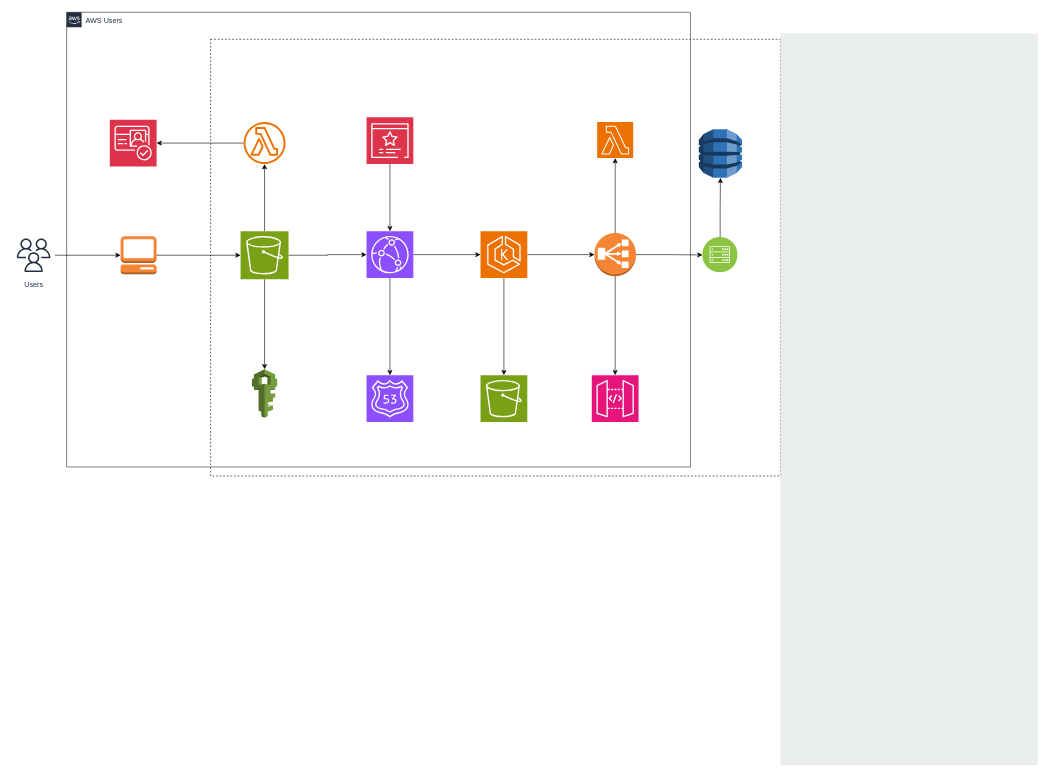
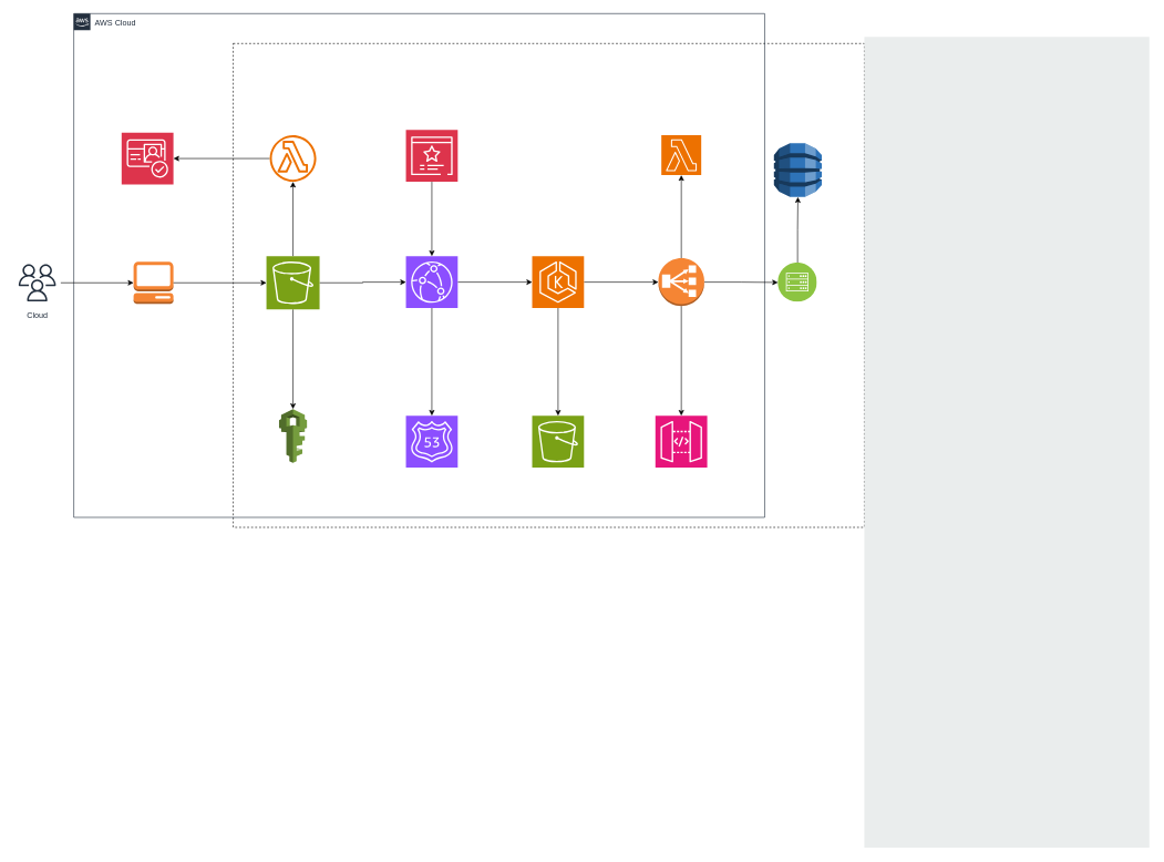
  <mxCell id="0" />
  <mxCell id="1" parent="0" />
  <mxCell id="2" value="" style="rounded=0;whiteSpace=wrap;html=1;labelBackgroundColor=none;fillColor=none;dashed=1;container=1;pointerEvents=0;collapsible=0;recursiveResize=0;" parent="1" vertex="1"><mxGeometry x="350" y="65" width="950" height="728" as="geometry" /></mxCell>
- <mxCell id="3" value="AWS Users" style="points=[[0,0],[0.25,0],[0.5,0],[0.75,0],[1,0],[1,0.25],[1,0.5],[1,0.75],[1,1],[0.75,1],[0.5,1],[0.25,1],[0,1],[0,0.75],[0,0.5],[0,0.25]];outlineConnect=0;gradientColor=none;html=1;whiteSpace=wrap;fontSize=12;fontStyle=0;shape=mxgraph.aws4.group;grIcon=mxgraph.aws4.group_aws_cloud_alt;strokeColor=#232F3E;fillColor=none;verticalAlign=top;align=left;spacingLeft=30;fontColor=#232F3E;dashed=0;labelBackgroundColor=#ffffff;container=1;pointerEvents=0;collapsible=0;recursiveResize=0;" parent="2" vertex="1"><mxGeometry x="-240" y="-45" width="1040" height="758" as="geometry" /></mxCell>
+ <mxCell id="3" value="AWS Cloud" style="points=[[0,0],[0.25,0],[0.5,0],[0.75,0],[1,0],[1,0.25],[1,0.5],[1,0.75],[1,1],[0.75,1],[0.5,1],[0.25,1],[0,1],[0,0.75],[0,0.5],[0,0.25]];outlineConnect=0;gradientColor=none;html=1;whiteSpace=wrap;fontSize=12;fontStyle=0;shape=mxgraph.aws4.group;grIcon=mxgraph.aws4.group_aws_cloud_alt;strokeColor=#232F3E;fillColor=none;verticalAlign=top;align=left;spacingLeft=30;fontColor=#232F3E;dashed=0;labelBackgroundColor=#ffffff;container=1;pointerEvents=0;collapsible=0;recursiveResize=0;" parent="2" vertex="1"><mxGeometry x="-240" y="-45" width="1040" height="758" as="geometry" /></mxCell>
  <mxCell id="4" value="" style="outlineConnect=0;dashed=0;verticalLabelPosition=bottom;verticalAlign=top;align=center;html=1;shape=mxgraph.aws3.management_console;fillColor=#F58534;gradientColor=none;" parent="3" vertex="1"><mxGeometry x="90" y="373.5" width="60" height="63" as="geometry" /></mxCell>
  <mxCell id="5" value="" style="sketch=0;points=[[0,0,0],[0.25,0,0],[0.5,0,0],[0.75,0,0],[1,0,0],[0,1,0],[0.25,1,0],[0.5,1,0],[0.75,1,0],[1,1,0],[0,0.25,0],[0,0.5,0],[0,0.75,0],[1,0.25,0],[1,0.5,0],[1,0.75,0]];outlineConnect=0;fontColor=#232F3E;fillColor=#DD344C;strokeColor=#ffffff;dashed=0;verticalLabelPosition=bottom;verticalAlign=top;align=center;html=1;fontSize=12;fontStyle=0;aspect=fixed;shape=mxgraph.aws4.resourceIcon;resIcon=mxgraph.aws4.cognito;" vertex="1" parent="3"><mxGeometry x="72" y="179" width="78" height="78" as="geometry" /></mxCell>
  <mxCell id="6" style="edgeStyle=orthogonalEdgeStyle;rounded=0;orthogonalLoop=1;jettySize=auto;html=1;" edge="1" parent="2" source="8" target="16"><mxGeometry relative="1" as="geometry" /></mxCell>
  <mxCell id="7" style="edgeStyle=orthogonalEdgeStyle;rounded=0;orthogonalLoop=1;jettySize=auto;html=1;" edge="1" parent="2" source="8" target="17"><mxGeometry relative="1" as="geometry" /></mxCell>
  <mxCell id="8" value="" style="sketch=0;points=[[0,0,0],[0.25,0,0],[0.5,0,0],[0.75,0,0],[1,0,0],[0,1,0],[0.25,1,0],[0.5,1,0],[0.75,1,0],[1,1,0],[0,0.25,0],[0,0.5,0],[0,0.75,0],[1,0.25,0],[1,0.5,0],[1,0.75,0]];outlineConnect=0;fontColor=#232F3E;fillColor=#8C4FFF;strokeColor=#ffffff;dashed=0;verticalLabelPosition=bottom;verticalAlign=top;align=center;html=1;fontSize=12;fontStyle=0;aspect=fixed;shape=mxgraph.aws4.resourceIcon;resIcon=mxgraph.aws4.cloudfront;" parent="2" vertex="1"><mxGeometry x="260" y="320" width="78" height="78" as="geometry" /></mxCell>
  <mxCell id="9" style="edgeStyle=orthogonalEdgeStyle;rounded=0;orthogonalLoop=1;jettySize=auto;html=1;" edge="1" parent="2" source="12" target="8"><mxGeometry relative="1" as="geometry" /></mxCell>
  <mxCell id="10" value="" style="edgeStyle=orthogonalEdgeStyle;rounded=0;orthogonalLoop=1;jettySize=auto;html=1;" edge="1" parent="2" source="12" target="23"><mxGeometry relative="1" as="geometry" /></mxCell>
  <mxCell id="11" style="edgeStyle=orthogonalEdgeStyle;rounded=0;orthogonalLoop=1;jettySize=auto;html=1;" edge="1" parent="2" source="12" target="32"><mxGeometry relative="1" as="geometry" /></mxCell>
  <mxCell id="12" value="" style="sketch=0;points=[[0,0,0],[0.25,0,0],[0.5,0,0],[0.75,0,0],[1,0,0],[0,1,0],[0.25,1,0],[0.5,1,0],[0.75,1,0],[1,1,0],[0,0.25,0],[0,0.5,0],[0,0.75,0],[1,0.25,0],[1,0.5,0],[1,0.75,0]];outlineConnect=0;fontColor=#232F3E;fillColor=#7AA116;strokeColor=#ffffff;dashed=0;verticalLabelPosition=bottom;verticalAlign=top;align=center;html=1;fontSize=12;fontStyle=0;aspect=fixed;shape=mxgraph.aws4.resourceIcon;resIcon=mxgraph.aws4.s3;" parent="2" vertex="1"><mxGeometry x="50" y="320" width="80" height="80" as="geometry" /></mxCell>
  <mxCell id="13" style="edgeStyle=orthogonalEdgeStyle;rounded=0;orthogonalLoop=1;jettySize=auto;html=1;entryX=0;entryY=0.5;entryDx=0;entryDy=0;entryPerimeter=0;" edge="1" parent="2" source="4" target="12"><mxGeometry relative="1" as="geometry" /></mxCell>
  <mxCell id="14" style="edgeStyle=orthogonalEdgeStyle;rounded=0;orthogonalLoop=1;jettySize=auto;html=1;" edge="1" parent="2" source="16" target="21"><mxGeometry relative="1" as="geometry" /></mxCell>
  <mxCell id="15" style="edgeStyle=orthogonalEdgeStyle;rounded=0;orthogonalLoop=1;jettySize=auto;html=1;" edge="1" parent="2" source="16" target="29"><mxGeometry relative="1" as="geometry" /></mxCell>
  <mxCell id="16" value="" style="sketch=0;points=[[0,0,0],[0.25,0,0],[0.5,0,0],[0.75,0,0],[1,0,0],[0,1,0],[0.25,1,0],[0.5,1,0],[0.75,1,0],[1,1,0],[0,0.25,0],[0,0.5,0],[0,0.75,0],[1,0.25,0],[1,0.5,0],[1,0.75,0]];outlineConnect=0;fontColor=#232F3E;fillColor=#ED7100;strokeColor=#ffffff;dashed=0;verticalLabelPosition=bottom;verticalAlign=top;align=center;html=1;fontSize=12;fontStyle=0;aspect=fixed;shape=mxgraph.aws4.resourceIcon;resIcon=mxgraph.aws4.eks;" vertex="1" parent="2"><mxGeometry x="450" y="320" width="78" height="78" as="geometry" /></mxCell>
  <mxCell id="17" value="" style="sketch=0;points=[[0,0,0],[0.25,0,0],[0.5,0,0],[0.75,0,0],[1,0,0],[0,1,0],[0.25,1,0],[0.5,1,0],[0.75,1,0],[1,1,0],[0,0.25,0],[0,0.5,0],[0,0.75,0],[1,0.25,0],[1,0.5,0],[1,0.75,0]];outlineConnect=0;fontColor=#232F3E;fillColor=#8C4FFF;strokeColor=#ffffff;dashed=0;verticalLabelPosition=bottom;verticalAlign=top;align=center;html=1;fontSize=12;fontStyle=0;aspect=fixed;shape=mxgraph.aws4.resourceIcon;resIcon=mxgraph.aws4.route_53;" parent="2" vertex="1"><mxGeometry x="260" y="560" width="78" height="78" as="geometry" /></mxCell>
  <mxCell id="18" style="edgeStyle=orthogonalEdgeStyle;rounded=0;orthogonalLoop=1;jettySize=auto;html=1;" edge="1" parent="2" source="21" target="24"><mxGeometry relative="1" as="geometry" /></mxCell>
  <mxCell id="19" style="edgeStyle=orthogonalEdgeStyle;rounded=0;orthogonalLoop=1;jettySize=auto;html=1;" edge="1" parent="2" source="21" target="28"><mxGeometry relative="1" as="geometry" /></mxCell>
  <mxCell id="20" style="edgeStyle=orthogonalEdgeStyle;rounded=0;orthogonalLoop=1;jettySize=auto;html=1;" edge="1" parent="2" source="21" target="31"><mxGeometry relative="1" as="geometry" /></mxCell>
  <mxCell id="21" value="" style="outlineConnect=0;dashed=0;verticalLabelPosition=bottom;verticalAlign=top;align=center;html=1;shape=mxgraph.aws3.classic_load_balancer;fillColor=#F58534;gradientColor=none;" vertex="1" parent="2"><mxGeometry x="640" y="323" width="69" height="72" as="geometry" /></mxCell>
  <mxCell id="22" style="edgeStyle=orthogonalEdgeStyle;rounded=0;orthogonalLoop=1;jettySize=auto;html=1;" edge="1" parent="2" source="23" target="5"><mxGeometry relative="1" as="geometry" /></mxCell>
  <mxCell id="23" value="" style="sketch=0;outlineConnect=0;fontColor=#232F3E;gradientColor=none;fillColor=#ED7100;strokeColor=none;dashed=0;verticalLabelPosition=bottom;verticalAlign=top;align=center;html=1;fontSize=12;fontStyle=0;aspect=fixed;pointerEvents=1;shape=mxgraph.aws4.lambda_function;" parent="2" vertex="1"><mxGeometry x="55" y="138" width="70" height="70" as="geometry" /></mxCell>
  <mxCell id="24" value="" style="sketch=0;points=[[0,0,0],[0.25,0,0],[0.5,0,0],[0.75,0,0],[1,0,0],[0,1,0],[0.25,1,0],[0.5,1,0],[0.75,1,0],[1,1,0],[0,0.25,0],[0,0.5,0],[0,0.75,0],[1,0.25,0],[1,0.5,0],[1,0.75,0]];outlineConnect=0;fontColor=#232F3E;fillColor=#ED7100;strokeColor=#ffffff;dashed=0;verticalLabelPosition=bottom;verticalAlign=top;align=center;html=1;fontSize=12;fontStyle=0;aspect=fixed;shape=mxgraph.aws4.resourceIcon;resIcon=mxgraph.aws4.lambda;" parent="2" vertex="1"><mxGeometry x="644.5" y="138" width="60" height="60" as="geometry" /></mxCell>
  <mxCell id="25" value="" style="edgeStyle=orthogonalEdgeStyle;rounded=0;orthogonalLoop=1;jettySize=auto;html=1;" edge="1" parent="2" source="26" target="8"><mxGeometry relative="1" as="geometry" /></mxCell>
  <mxCell id="26" value="" style="sketch=0;points=[[0,0,0],[0.25,0,0],[0.5,0,0],[0.75,0,0],[1,0,0],[0,1,0],[0.25,1,0],[0.5,1,0],[0.75,1,0],[1,1,0],[0,0.25,0],[0,0.5,0],[0,0.75,0],[1,0.25,0],[1,0.5,0],[1,0.75,0]];outlineConnect=0;fontColor=#232F3E;fillColor=#DD344C;strokeColor=#ffffff;dashed=0;verticalLabelPosition=bottom;verticalAlign=top;align=center;html=1;fontSize=12;fontStyle=0;aspect=fixed;shape=mxgraph.aws4.resourceIcon;resIcon=mxgraph.aws4.certificate_manager_3;" parent="2" vertex="1"><mxGeometry x="260" y="130" width="78" height="78" as="geometry" /></mxCell>
  <mxCell id="27" style="edgeStyle=orthogonalEdgeStyle;rounded=0;orthogonalLoop=1;jettySize=auto;html=1;" edge="1" parent="2" source="28" target="30"><mxGeometry relative="1" as="geometry" /></mxCell>
  <mxCell id="28" value="" style="image;aspect=fixed;perimeter=ellipsePerimeter;html=1;align=center;shadow=0;dashed=0;fontColor=#4277BB;labelBackgroundColor=default;fontSize=12;spacingTop=3;image=img/lib/ibm/infrastructure/mobile_backend.svg;" vertex="1" parent="2"><mxGeometry x="820" y="330" width="59" height="59" as="geometry" /></mxCell>
  <mxCell id="29" value="" style="sketch=0;points=[[0,0,0],[0.25,0,0],[0.5,0,0],[0.75,0,0],[1,0,0],[0,1,0],[0.25,1,0],[0.5,1,0],[0.75,1,0],[1,1,0],[0,0.25,0],[0,0.5,0],[0,0.75,0],[1,0.25,0],[1,0.5,0],[1,0.75,0]];outlineConnect=0;fontColor=#232F3E;fillColor=#7AA116;strokeColor=#ffffff;dashed=0;verticalLabelPosition=bottom;verticalAlign=top;align=center;html=1;fontSize=12;fontStyle=0;aspect=fixed;shape=mxgraph.aws4.resourceIcon;resIcon=mxgraph.aws4.s3;" vertex="1" parent="2"><mxGeometry x="450" y="560" width="78" height="78" as="geometry" /></mxCell>
  <mxCell id="30" value="" style="outlineConnect=0;dashed=0;verticalLabelPosition=bottom;verticalAlign=top;align=center;html=1;shape=mxgraph.aws3.dynamo_db;fillColor=#2E73B8;gradientColor=none;" vertex="1" parent="2"><mxGeometry x="814" y="150" width="72" height="81" as="geometry" /></mxCell>
  <mxCell id="31" value="" style="sketch=0;points=[[0,0,0],[0.25,0,0],[0.5,0,0],[0.75,0,0],[1,0,0],[0,1,0],[0.25,1,0],[0.5,1,0],[0.75,1,0],[1,1,0],[0,0.25,0],[0,0.5,0],[0,0.75,0],[1,0.25,0],[1,0.5,0],[1,0.75,0]];outlineConnect=0;fontColor=#232F3E;fillColor=#E7157B;strokeColor=#ffffff;dashed=0;verticalLabelPosition=bottom;verticalAlign=top;align=center;html=1;fontSize=12;fontStyle=0;aspect=fixed;shape=mxgraph.aws4.resourceIcon;resIcon=mxgraph.aws4.api_gateway;" vertex="1" parent="2"><mxGeometry x="635.5" y="560" width="78" height="78" as="geometry" /></mxCell>
  <mxCell id="32" value="" style="outlineConnect=0;dashed=0;verticalLabelPosition=bottom;verticalAlign=top;align=center;html=1;shape=mxgraph.aws3.iam;fillColor=#759C3E;gradientColor=none;" vertex="1" parent="2"><mxGeometry x="69" y="550" width="42" height="81" as="geometry" /></mxCell>
  <mxCell id="33" style="edgeStyle=orthogonalEdgeStyle;rounded=0;orthogonalLoop=1;jettySize=auto;html=1;" edge="1" parent="1" source="34" target="4"><mxGeometry relative="1" as="geometry" /></mxCell>
- <mxCell id="34" value="Users" style="sketch=0;outlineConnect=0;fontColor=#232F3E;gradientColor=none;strokeColor=#232F3E;fillColor=#ffffff;dashed=0;verticalLabelPosition=bottom;verticalAlign=top;align=center;html=1;fontSize=12;fontStyle=0;aspect=fixed;shape=mxgraph.aws4.resourceIcon;resIcon=mxgraph.aws4.users;" parent="1" vertex="1"><mxGeometry x="20" y="390" width="70" height="70" as="geometry" /></mxCell>
+ <mxCell id="34" value="Cloud" style="sketch=0;outlineConnect=0;fontColor=#232F3E;gradientColor=none;strokeColor=#232F3E;fillColor=#ffffff;dashed=0;verticalLabelPosition=bottom;verticalAlign=top;align=center;html=1;fontSize=12;fontStyle=0;aspect=fixed;shape=mxgraph.aws4.resourceIcon;resIcon=mxgraph.aws4.users;" parent="1" vertex="1"><mxGeometry x="20" y="390" width="70" height="70" as="geometry" /></mxCell>
  <mxCell id="35" value="" style="rounded=0;whiteSpace=wrap;html=1;fillColor=#EAEDED;fontSize=22;fontColor=#FFFFFF;strokeColor=none;labelBackgroundColor=none;" vertex="1" parent="1"><mxGeometry x="1300" y="55" width="429" height="1220" as="geometry" /></mxCell>
